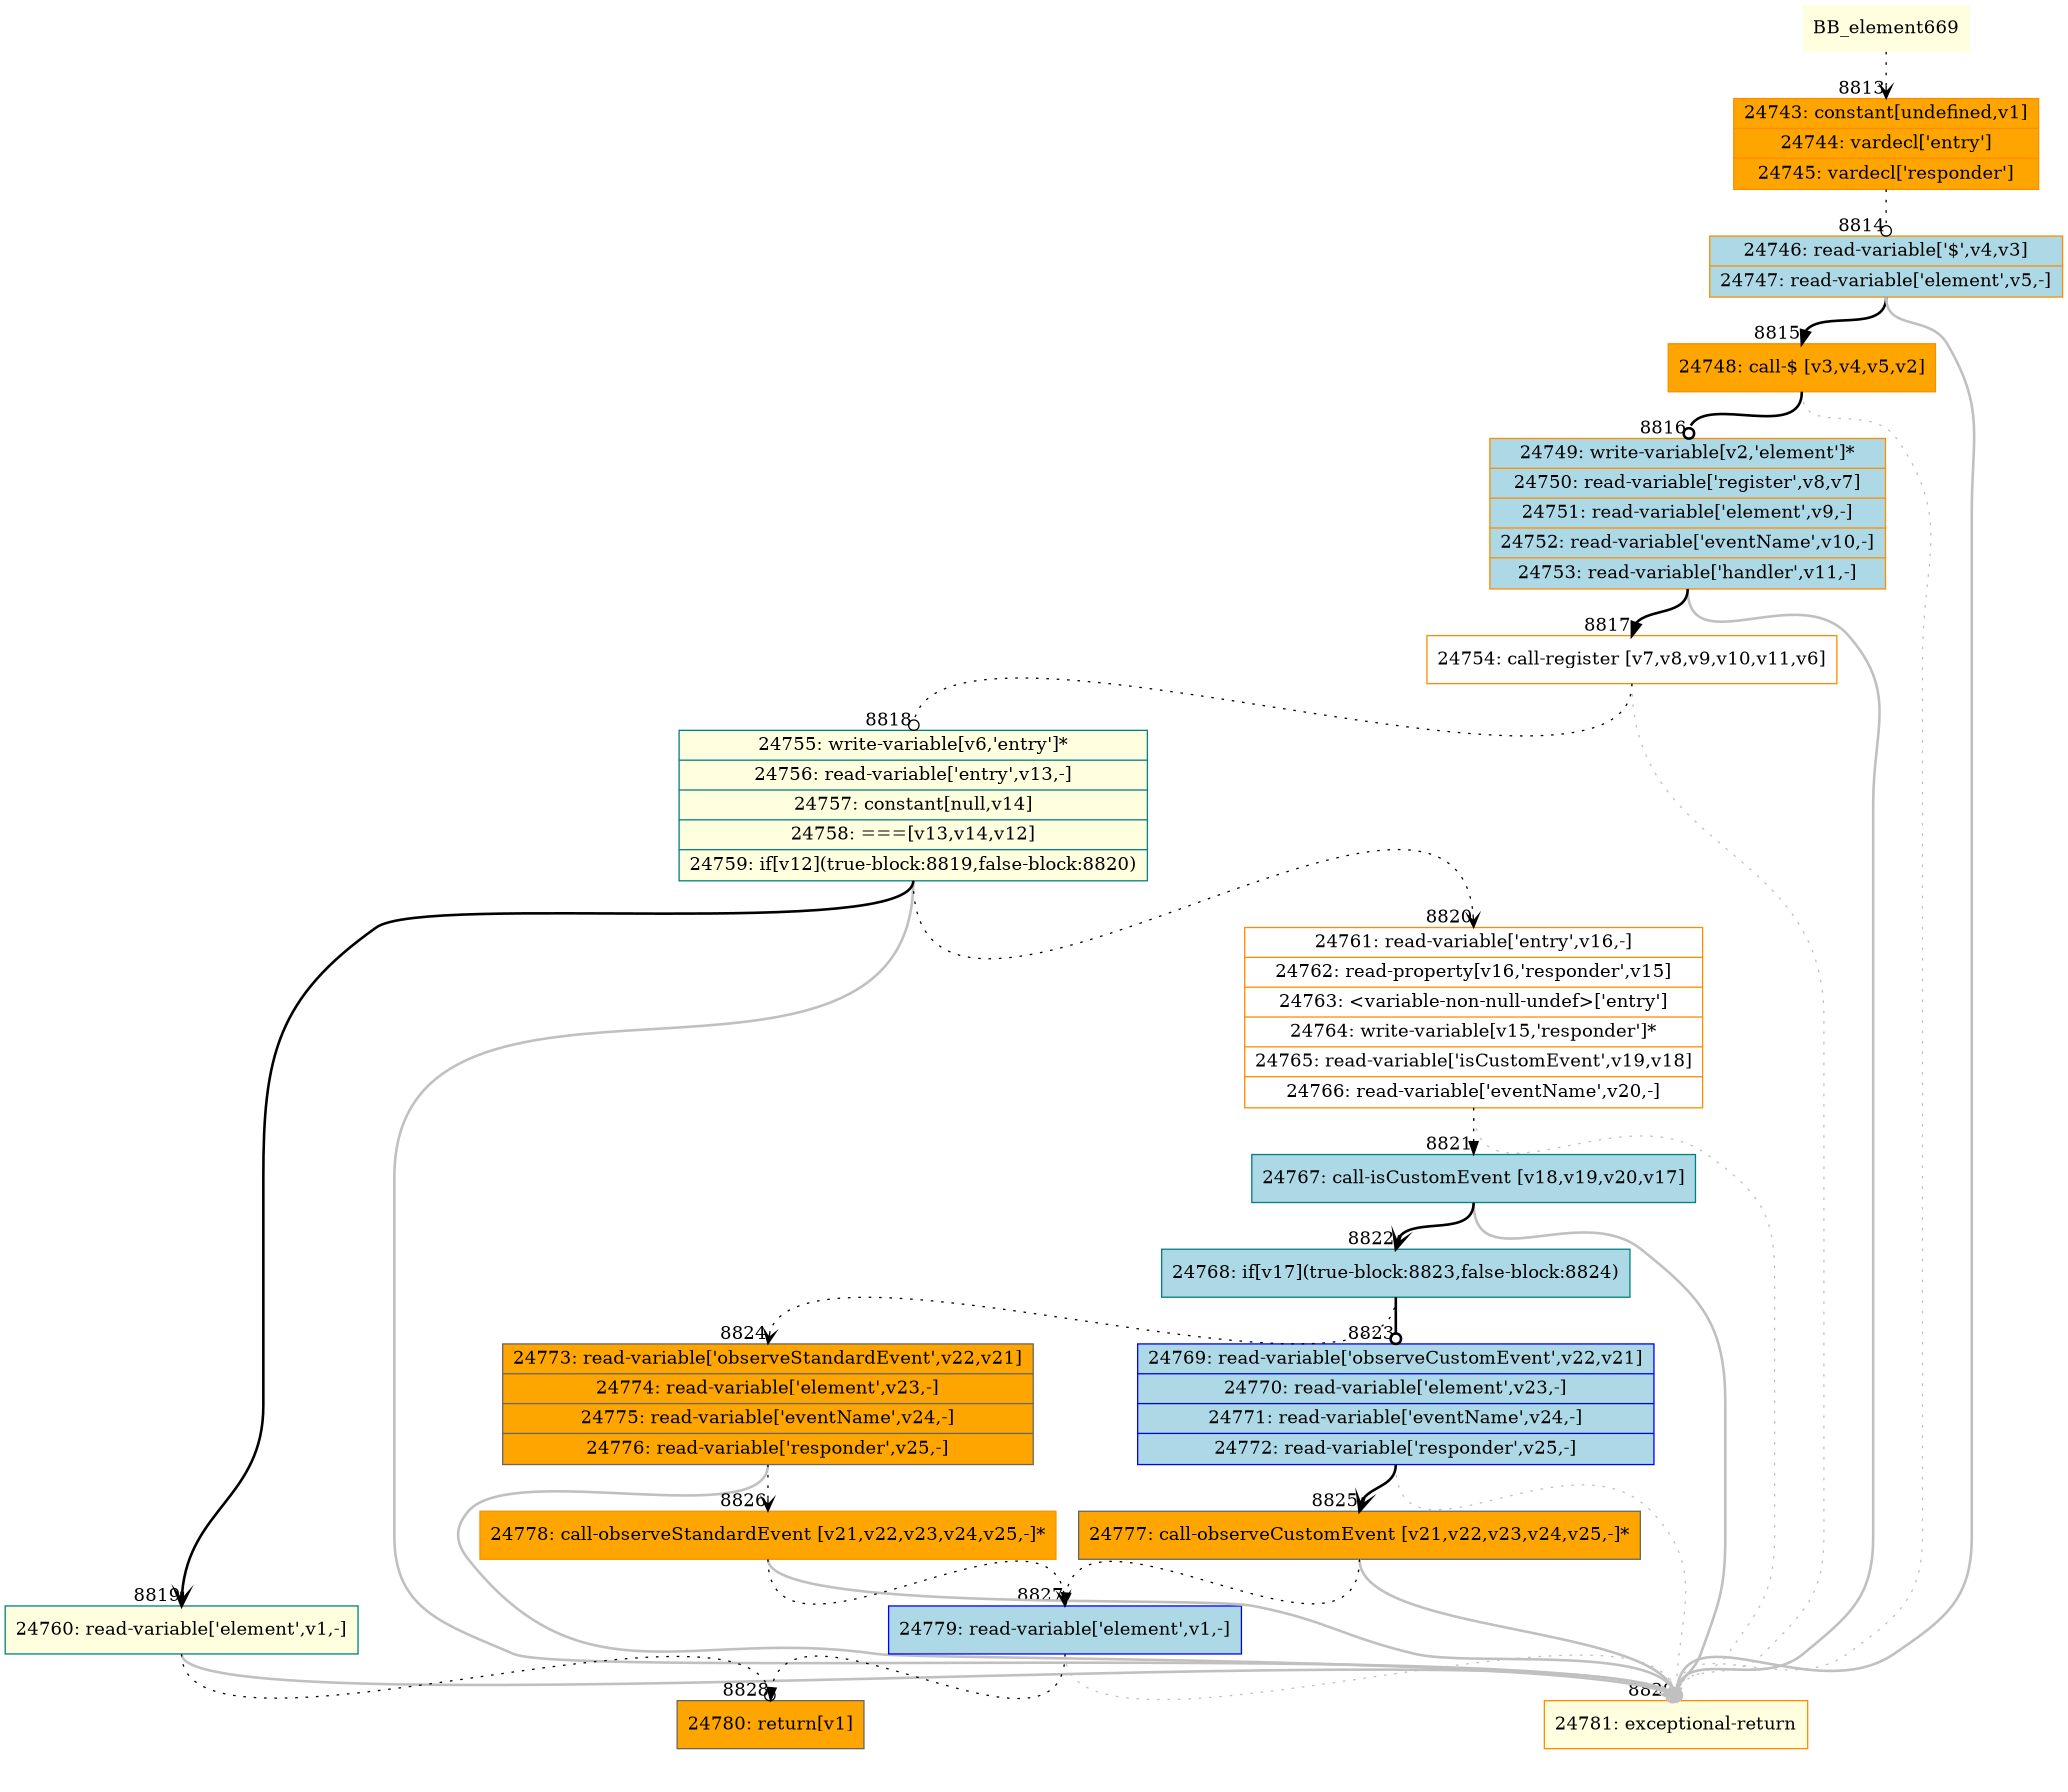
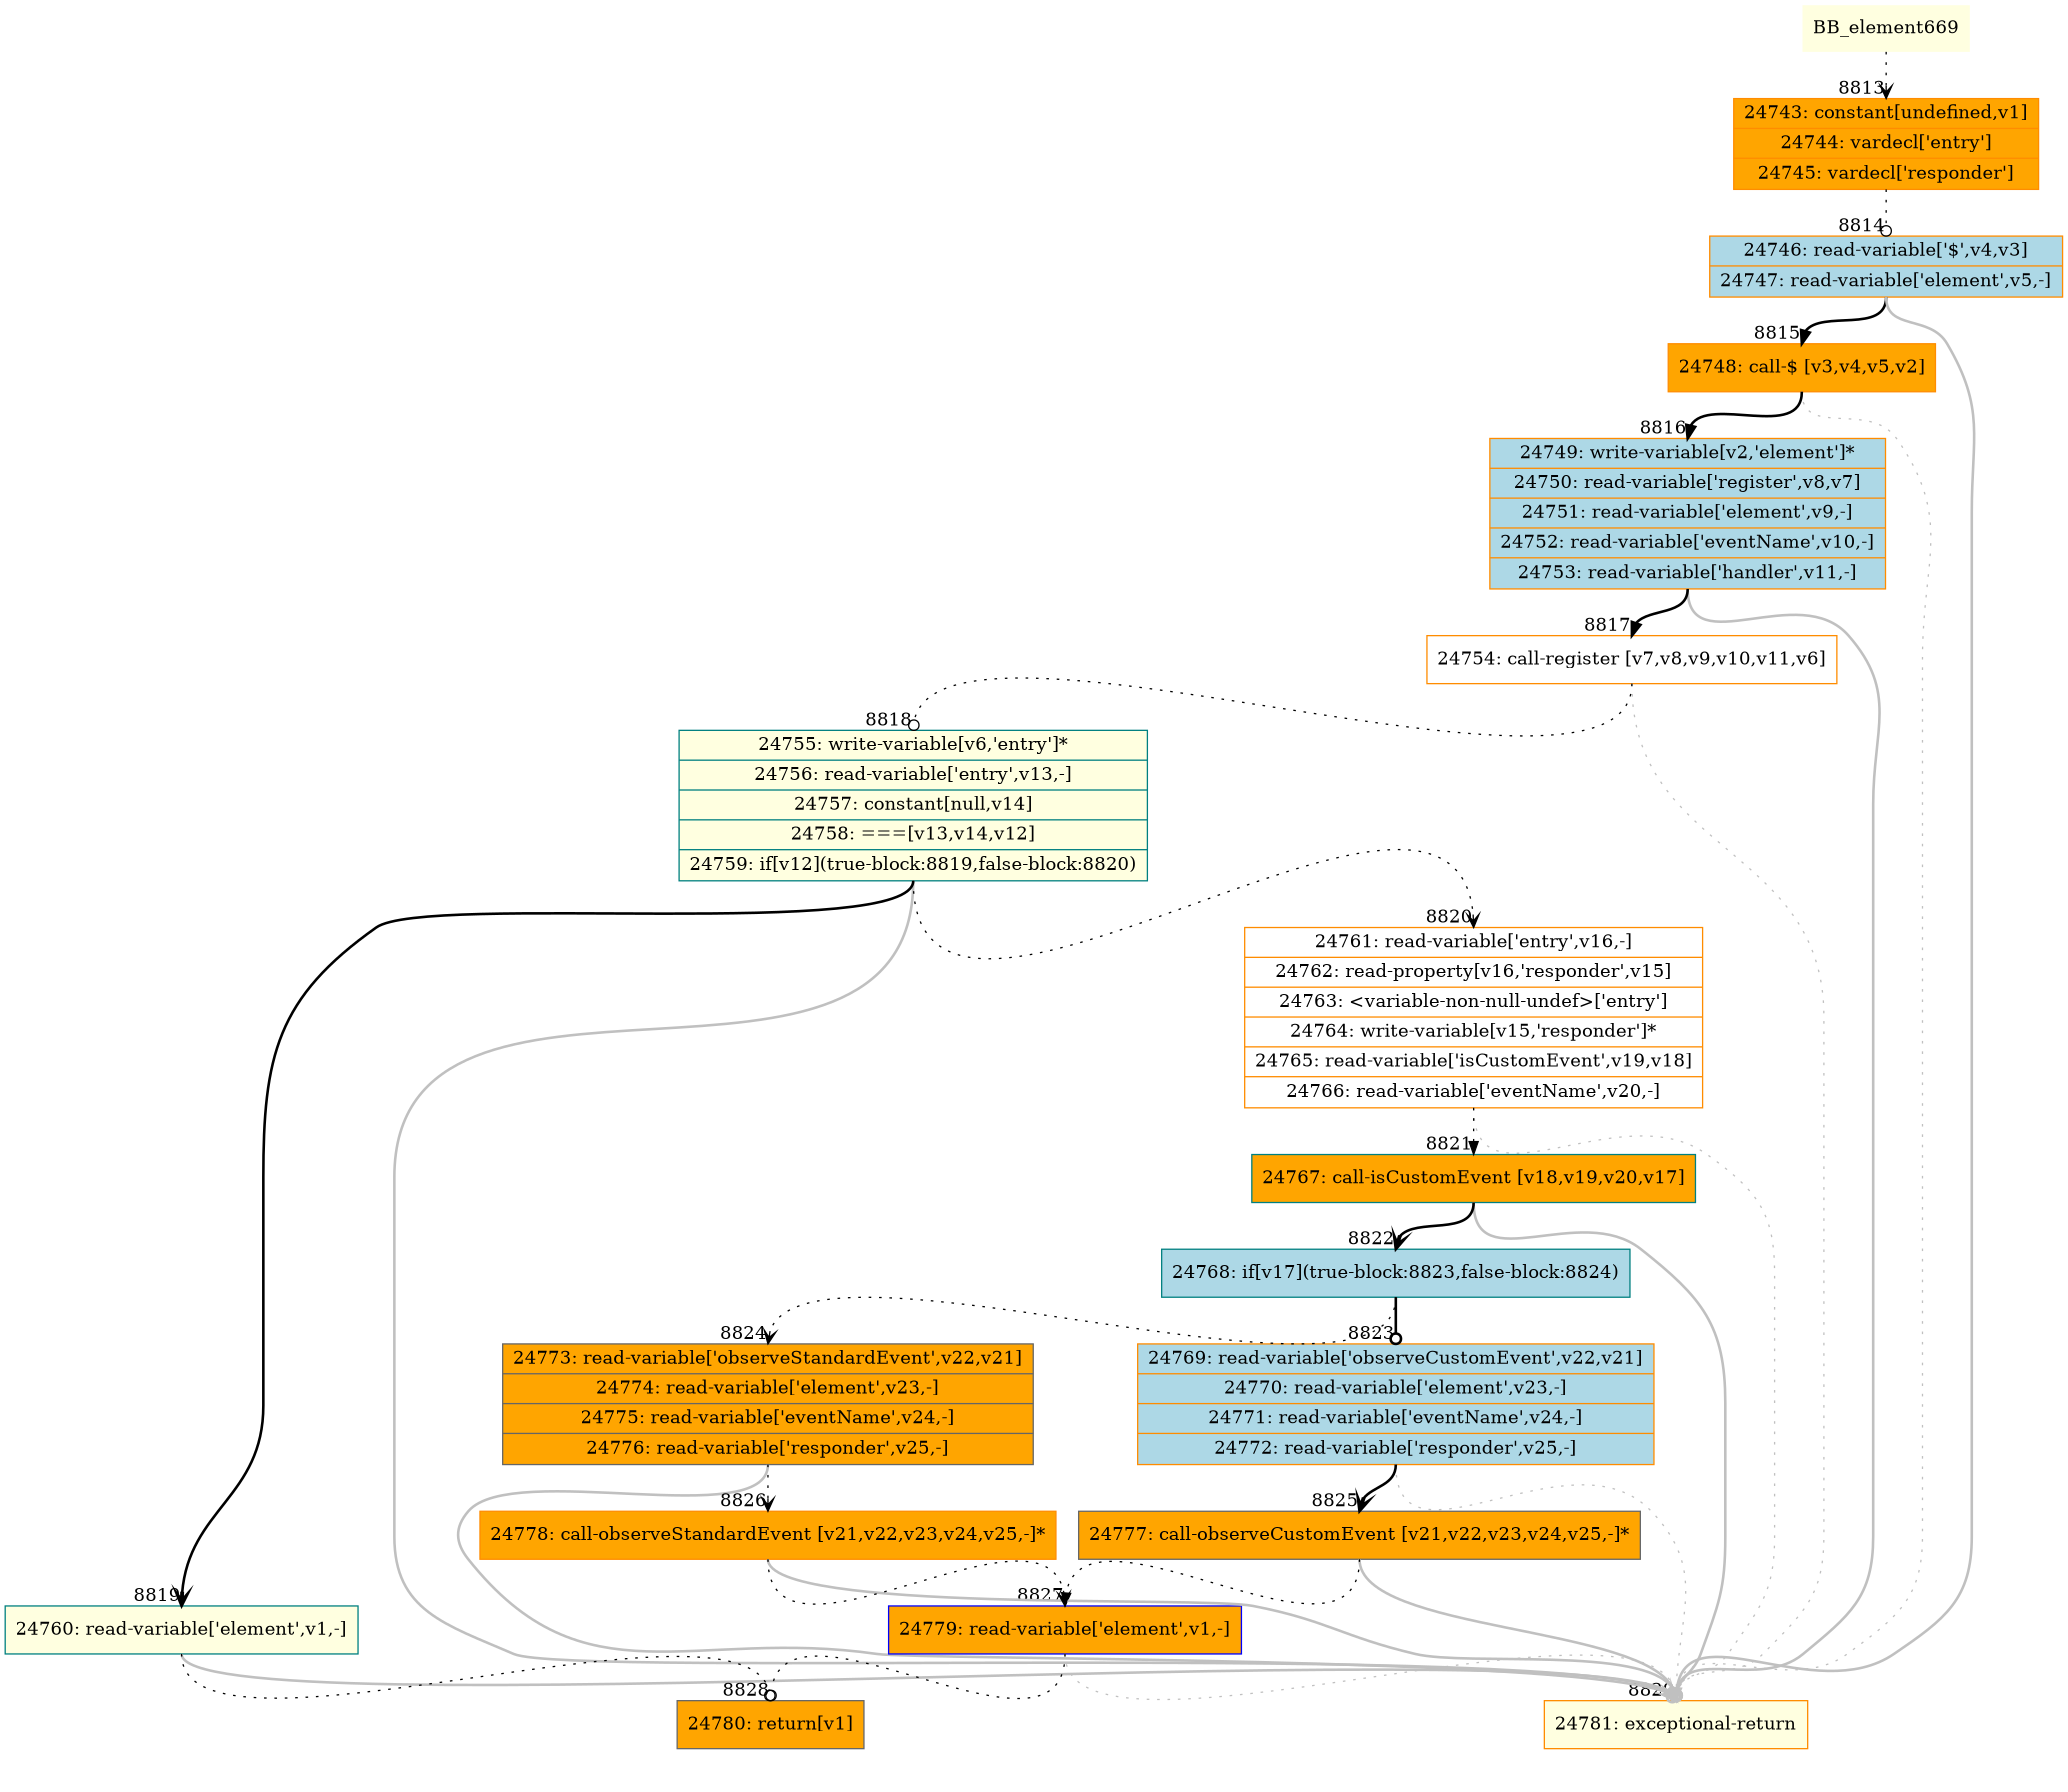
  digraph {
    rankdir=TD
    node [color=darkorange fillcolor=orange shape=record style=filled]
    edge [arrowhead=odot headport=n style=dotted tailport=s]
    n1 [color=blue fillcolor=lightyellow label=BB_element669 shape=none]
    n2 [label="{24743: constant[undefined,v1]|24744: vardecl['entry']|24745: vardecl['responder']}"]
    n3 [fillcolor=lightblue label="{24746: read-variable['$',v4,v3]|24747: read-variable['element',v5,-]}"]
    n4 [label="{24748: call-$ [v3,v4,v5,v2]}"]
    n5 [fillcolor=lightyellow label="{24781: exceptional-return}"]
    n6 [fillcolor=lightblue label="{24749: write-variable[v2,'element']*|24750: read-variable['register',v8,v7]|24751: read-variable['element',v9,-]|24752: read-variable['eventName',v10,-]|24753: read-variable['handler',v11,-]}"]
    n7 [fillcolor=white label="{24754: call-register [v7,v8,v9,v10,v11,v6]}"]
    n8 [color=teal fillcolor=lightyellow label="{24755: write-variable[v6,'entry']*|24756: read-variable['entry',v13,-]|24757: constant[null,v14]|24758: ===[v13,v14,v12]|24759: if[v12](true-block:8819,false-block:8820)}"]
    n9 [color=teal fillcolor=lightyellow label="{24760: read-variable['element',v1,-]}"]
    n10 [fillcolor=white label="{24761: read-variable['entry',v16,-]|24762: read-property[v16,'responder',v15]|24763: \<variable-non-null-undef\>['entry']|24764: write-variable[v15,'responder']*|24765: read-variable['isCustomEvent',v19,v18]|24766: read-variable['eventName',v20,-]}"]
    n11 [color=gray40 label="{24780: return[v1]}"]
-   n12 [color=teal fillcolor=lightblue label="{24767: call-isCustomEvent [v18,v19,v20,v17]}"]
+   n12 [color=teal label="{24767: call-isCustomEvent [v18,v19,v20,v17]}"]
    n13 [color=teal fillcolor=lightblue label="{24768: if[v17](true-block:8823,false-block:8824)}"]
-   n14 [color=blue fillcolor=lightblue label="{24769: read-variable['observeCustomEvent',v22,v21]|24770: read-variable['element',v23,-]|24771: read-variable['eventName',v24,-]|24772: read-variable['responder',v25,-]}"]
+   n14 [fillcolor=lightblue label="{24769: read-variable['observeCustomEvent',v22,v21]|24770: read-variable['element',v23,-]|24771: read-variable['eventName',v24,-]|24772: read-variable['responder',v25,-]}"]
    n15 [color=gray40 label="{24773: read-variable['observeStandardEvent',v22,v21]|24774: read-variable['element',v23,-]|24775: read-variable['eventName',v24,-]|24776: read-variable['responder',v25,-]}"]
    n16 [color=gray40 label="{24777: call-observeCustomEvent [v21,v22,v23,v24,v25,-]*}"]
    n17 [label="{24778: call-observeStandardEvent [v21,v22,v23,v24,v25,-]*}"]
-   n18 [color=blue fillcolor=lightblue label="{24779: read-variable['element',v1,-]}"]
+   n18 [color=blue label="{24779: read-variable['element',v1,-]}"]
    n1 -> n2 [arrowhead=vee headlabel="    8813"]
    n2 -> n3 [headlabel="      8814"]
    n3 -> n4 [arrowhead=normal headlabel="      8815" style=bold]
    n3 -> n5 [color=gray headlabel="      8829" style=bold]
    n4 -> n5 [arrowhead=normal color=gray]
-   n4 -> n6 [headlabel="      8816" style=bold]
+   n4 -> n6 [arrowhead=normal headlabel="      8816" style=bold]
    n6 -> n5 [color=gray style=bold]
    n6 -> n7 [arrowhead=normal headlabel="      8817" style=bold]
    n7 -> n5 [color=gray]
    n7 -> n8 [headlabel="      8818"]
    n8 -> n5 [arrowhead=normal color=gray style=bold]
    n8 -> n9 [arrowhead=vee headlabel="      8819" style=bold]
    n8 -> n10 [arrowhead=vee headlabel="      8820"]
    n9 -> n5 [arrowhead=vee color=gray style=bold]
    n9 -> n11 [headlabel="      8828"]
    n10 -> n5 [color=gray]
    n10 -> n12 [arrowhead=normal headlabel="      8821"]
    n12 -> n5 [color=gray style=bold]
    n12 -> n13 [arrowhead=vee headlabel="      8822" style=bold]
    n13 -> n14 [headlabel="      8823" style=bold]
    n13 -> n15 [arrowhead=vee headlabel="      8824"]
    n14 -> n5 [color=gray]
    n14 -> n16 [arrowhead=vee headlabel="      8825" style=bold]
    n15 -> n5 [color=gray style=bold]
    n15 -> n17 [arrowhead=vee headlabel="      8826"]
    n16 -> n5 [color=gray style=bold]
    n16 -> n18 [arrowhead=normal headlabel="      8827"]
    n17 -> n5 [arrowhead=vee color=gray style=bold]
    n17 -> n18 [arrowhead=vee]
    n18 -> n5 [color=gray]
-   n18 -> n11 [arrowhead=normal]
+   n18 -> n11
  }
